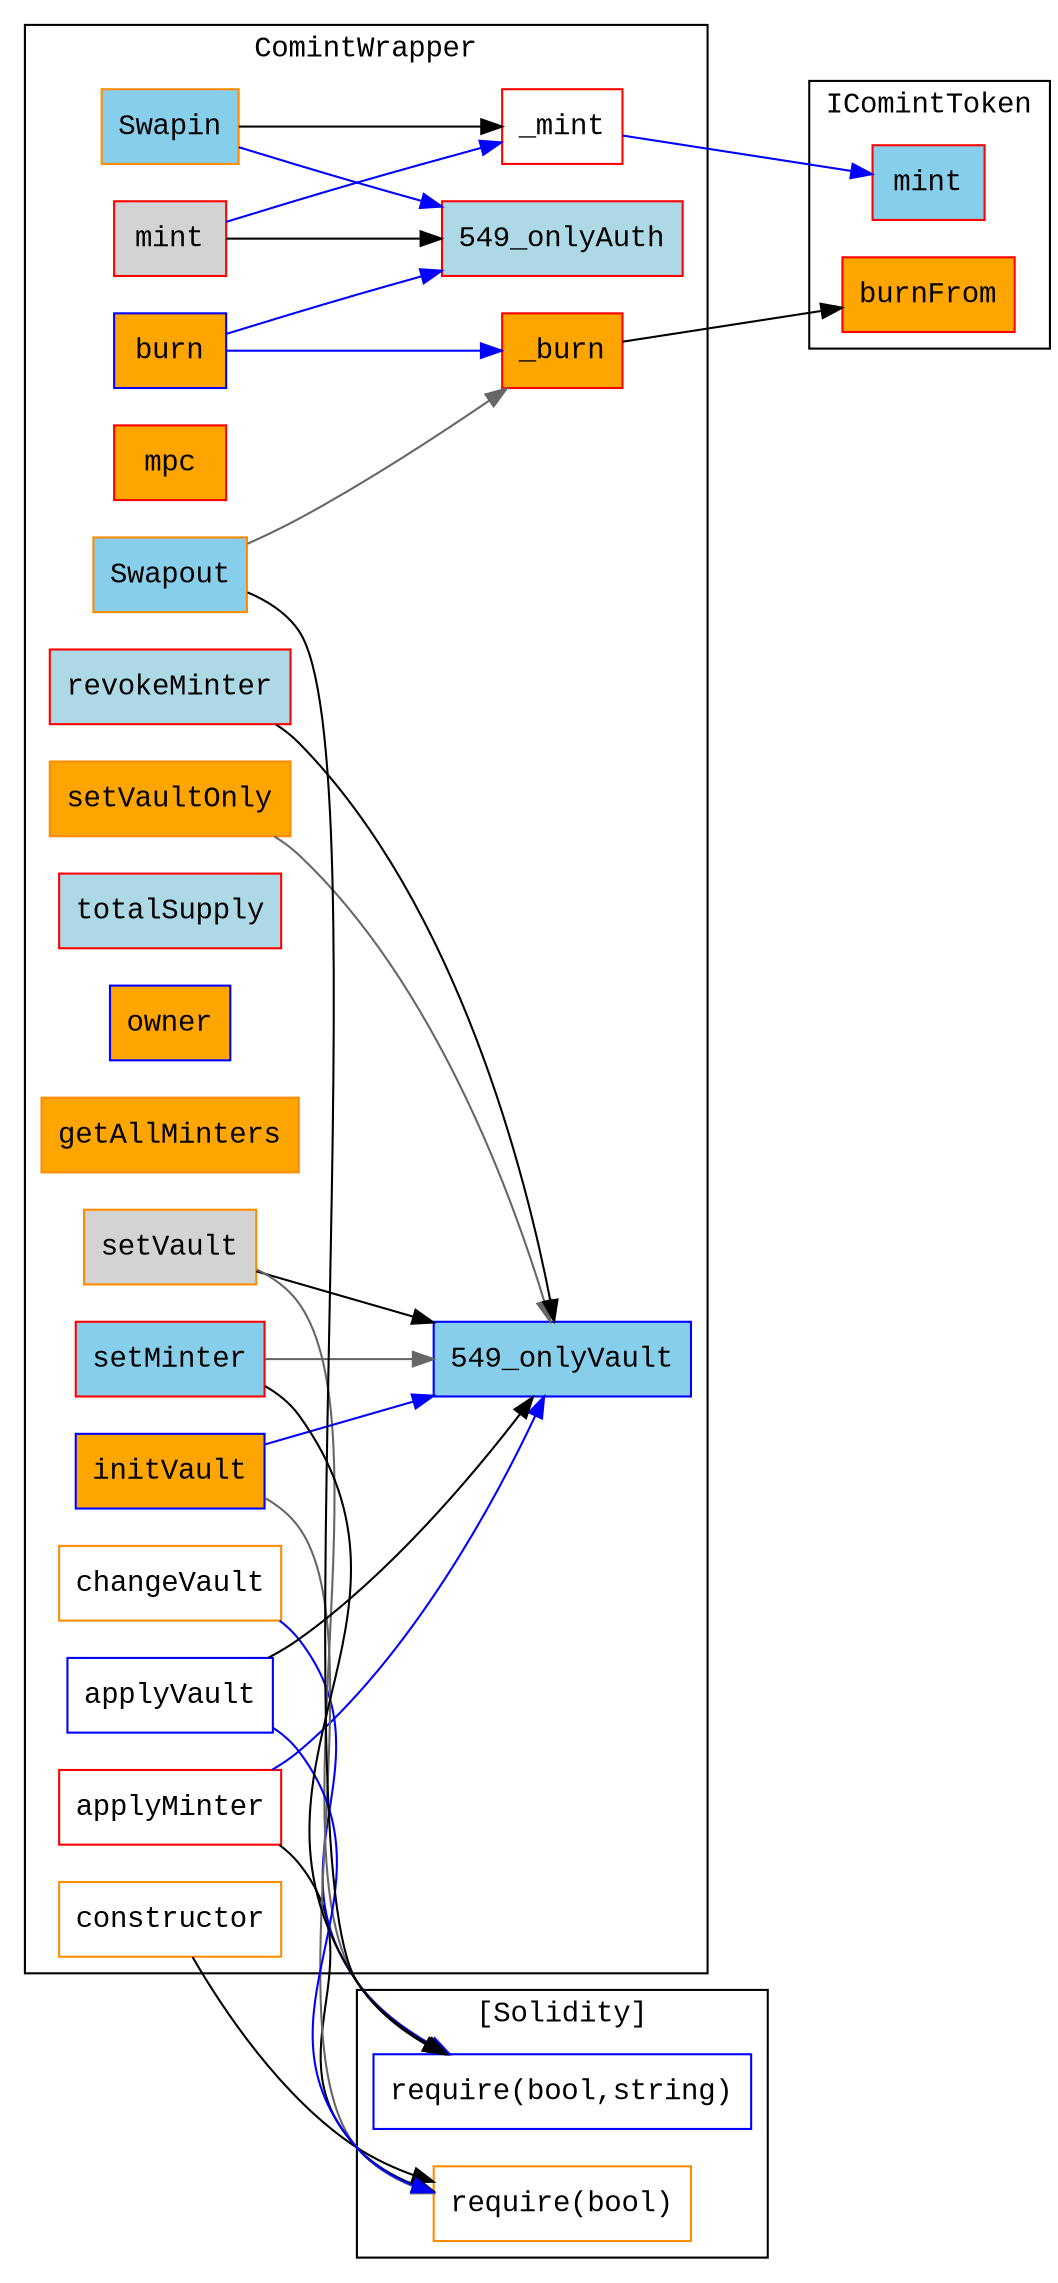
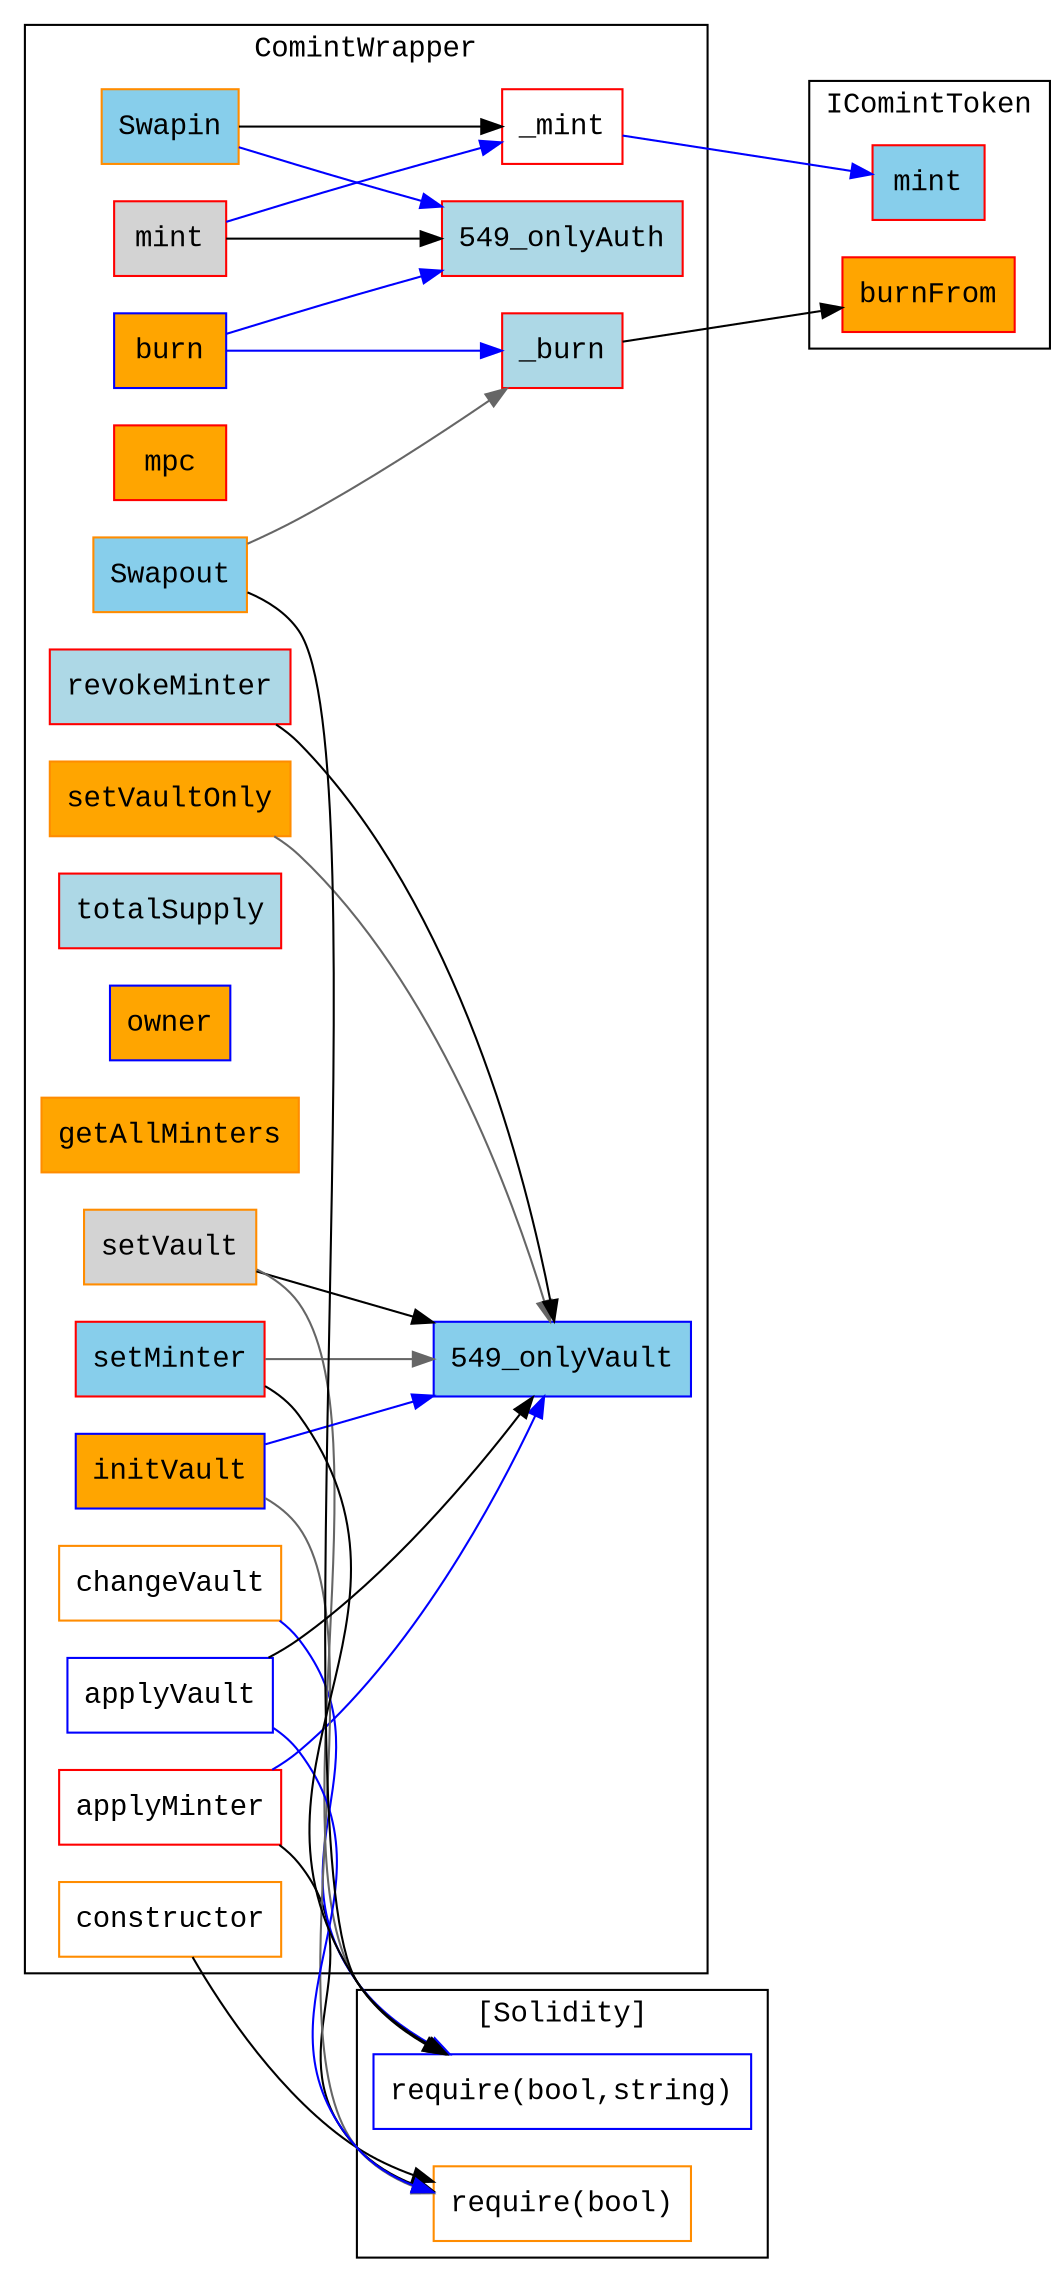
  strict digraph {
    fontname="Liberation Mono"
    rankdir=LR
    node [color=red fillcolor=orange fontname="Liberation Mono" shape=box style=filled]
    edge [color=black fontname="Liberation Mono"]
    n1 [color=darkorange label=setVaultOnly]
    "549_onlyVault" [color=blue fillcolor=skyblue]
    n3 [fillcolor=white label=applyMinter]
    n4 [color=darkorange fillcolor=white label=constructor]
-   n5 [label=_burn]
+   n5 [fillcolor=lightblue label=_burn]
    n6 [label=mpc]
    n7 [color=darkorange fillcolor=skyblue label=Swapin]
    n8 [fillcolor=white label=_mint]
    "549_onlyAuth" [fillcolor=lightblue]
    n10 [color=darkorange fillcolor=white label=changeVault]
    n11 [fillcolor=lightblue label=revokeMinter]
    n12 [fillcolor=lightblue label=totalSupply]
    n13 [color=blue label=owner]
    n14 [color=darkorange label=getAllMinters]
    n15 [color=darkorange fillcolor=lightgrey label=setVault]
    n16 [color=blue label=initVault]
    n17 [color=blue label=burn]
    n18 [color=blue fillcolor=white label=applyVault]
    n19 [fillcolor=lightgrey label=mint]
    n20 [fillcolor=skyblue label=setMinter]
    n21 [color=darkorange fillcolor=skyblue label=Swapout]
    n22 [label=burnFrom]
    n23 [fillcolor=skyblue label=mint]
    "require(bool)" [color=darkorange fillcolor=white]
    "require(bool,string)" [color=blue fillcolor=white]
    subgraph cluster_1 {
      label=ComintWrapper
      n1
      "549_onlyVault"
      n3
      n4
      n5
      n6
      n7
      n8
      "549_onlyAuth"
      n10
      n11
      n12
      n13
      n14
      n15
      n16
      n17
      n18
      n19
      n20
      n21
    }
    subgraph cluster_2 {
      label=IComintToken
      n22
      n23
    }
    subgraph cluster_3 {
      label="[Solidity]"
      "require(bool)"
      "require(bool,string)"
    }
    n1 -> "549_onlyVault" [color=gray40]
    n3 -> "549_onlyVault" [color=blue]
    n3 -> "require(bool)"
    n4 -> "require(bool)"
    n5 -> n22
    n7 -> n8
    n7 -> "549_onlyAuth" [color=blue]
    n8 -> n23 [color=blue]
    n10 -> "require(bool,string)" [color=blue]
    n11 -> "549_onlyVault"
    n15 -> "549_onlyVault"
    n15 -> "require(bool,string)" [color=gray40]
    n16 -> "549_onlyVault" [color=blue]
    n16 -> "require(bool)" [color=gray40]
    n17 -> n5 [color=blue]
    n17 -> "549_onlyAuth" [color=blue]
    n18 -> "549_onlyVault"
    n18 -> "require(bool)" [color=blue]
    n19 -> n8 [color=blue]
    n19 -> "549_onlyAuth"
    n20 -> "549_onlyVault" [color=gray40]
    n20 -> "require(bool,string)"
    n21 -> n5 [color=gray40]
    n21 -> "require(bool,string)"
  }
